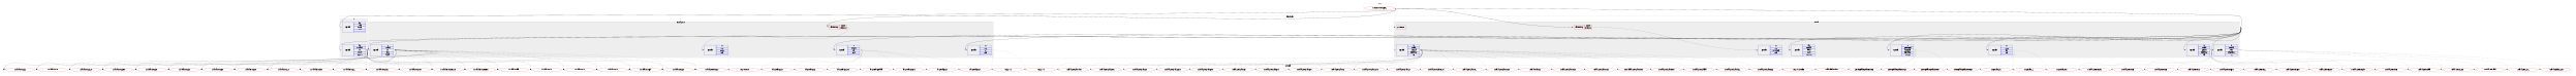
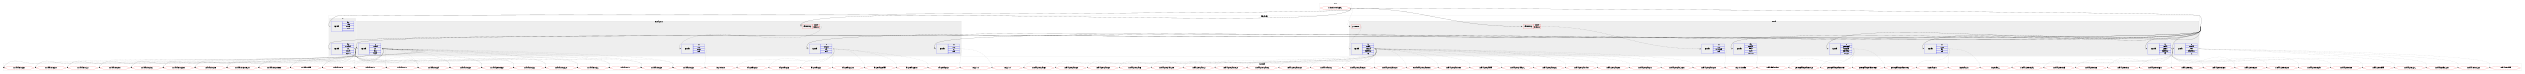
  digraph {
    compound=true
    concentrate=true
    fontname=Helvetica
    fontsize=10
    newrank=true
    rankdir=TB
    ranksep=1.5
    node [color=red fontname=Helvetica fontsize=10]
    edge [arrowhead=vee headport=w style=dotted tailport=e weight=100]
    n1 [label="sys-fs/zfs-kmod-0.6.5.3-r4" width=4]
    n2 [color=blue label=<<TABLE BORDER="0" CELLBORDER="1" CELLSPACING="0" CELLPADDING="4" WIDTH="220"><TR><TD ROWSPAN="6" CELLPADDING="30">pack_dep</TD></TR><TR><TD WIDTH="110">no</TD></TR><TR><TD>sys-devel</TD></TR><TR><TD>automake</TD></TR><TR><TD>greaterequal</TD></TR><TR><TD>1.15</TD></TR></TABLE>> shape=none]
    n3 [label=<<TABLE BORDER="0" CELLBORDER="1" CELLSPACING="0" CELLPADDING="4"><TR><TD CELLPADDING="10">any_of_group</TD></TR></TABLE>> shape=none]
    n4 [color=blue label=<<TABLE BORDER="0" CELLBORDER="1" CELLSPACING="0" CELLPADDING="4" WIDTH="220"><TR><TD ROWSPAN="6" CELLPADDING="30">pack_dep</TD></TR><TR><TD WIDTH="110">no</TD></TR><TR><TD>virtual</TD></TR><TR><TD>linux-sources</TD></TR><TR><TD>none</TD></TR><TR><TD></TD></TR></TABLE>> shape=none]
    n5 [label=<<TABLE BORDER="0" CELLBORDER="1" CELLSPACING="0" CELLPADDING="4"><TR><TD ROWSPAN="3" CELLPADDING="10">use_conditional</TD></TR><TR><TD>positive</TD></TR><TR><TD>kernel_linux</TD></TR></TABLE>> shape=none]
    n6 [color=blue label=<<TABLE BORDER="0" CELLBORDER="1" CELLSPACING="0" CELLPADDING="4" WIDTH="220"><TR><TD ROWSPAN="6" CELLPADDING="30">pack_dep</TD></TR><TR><TD WIDTH="110">no</TD></TR><TR><TD>app-portage</TD></TR><TR><TD>elt-patches</TD></TR><TR><TD>greaterequal</TD></TR><TR><TD>20170422</TD></TR></TABLE>> shape=none]
    n7 [color=blue label=<<TABLE BORDER="0" CELLBORDER="1" CELLSPACING="0" CELLPADDING="4" WIDTH="220"><TR><TD ROWSPAN="6" CELLPADDING="30">pack_dep</TD></TR><TR><TD WIDTH="110">no</TD></TR><TR><TD>sys-apps</TD></TR><TR><TD>sed</TD></TR><TR><TD>none</TD></TR><TR><TD></TD></TR></TABLE>> shape=none]
    n8 [color=blue label=<<TABLE BORDER="0" CELLBORDER="1" CELLSPACING="0" CELLPADDING="4" WIDTH="220"><TR><TD ROWSPAN="6" CELLPADDING="30">pack_dep</TD></TR><TR><TD WIDTH="110">no</TD></TR><TR><TD>sys-devel</TD></TR><TR><TD>autoconf</TD></TR><TR><TD>greaterequal</TD></TR><TR><TD>2.69</TD></TR></TABLE>> shape=none]
    n9 [color=blue label=<<TABLE BORDER="0" CELLBORDER="1" CELLSPACING="0" CELLPADDING="4" WIDTH="220"><TR><TD ROWSPAN="6" CELLPADDING="30">pack_dep</TD></TR><TR><TD WIDTH="110">no</TD></TR><TR><TD>sys-devel</TD></TR><TR><TD>libtool</TD></TR><TR><TD>greaterequal</TD></TR><TR><TD>2.4</TD></TR></TABLE>> shape=none]
    n10 [color=blue label=<<TABLE BORDER="0" CELLBORDER="1" CELLSPACING="0" CELLPADDING="4" WIDTH="220"><TR><TD ROWSPAN="6" CELLPADDING="30">pack_dep</TD></TR><TR><TD WIDTH="110">weak</TD></TR><TR><TD>sys-devel</TD></TR><TR><TD>gettext</TD></TR><TR><TD>smaller</TD></TR><TR><TD>0.18.1.1-r3</TD></TR></TABLE>> shape=none]
    n11 [color=blue label=<<TABLE BORDER="0" CELLBORDER="1" CELLSPACING="0" CELLPADDING="4" WIDTH="220"><TR><TD ROWSPAN="6" CELLPADDING="30">pack_dep</TD></TR><TR><TD WIDTH="110">no</TD></TR><TR><TD>dev-lang</TD></TR><TR><TD>perl</TD></TR><TR><TD>none</TD></TR><TR><TD></TD></TR></TABLE>> shape=none]
    n12 [color=blue label=<<TABLE BORDER="0" CELLBORDER="1" CELLSPACING="0" CELLPADDING="4" WIDTH="220"><TR><TD ROWSPAN="6" CELLPADDING="30">pack_dep</TD></TR><TR><TD WIDTH="110">no</TD></TR><TR><TD>virtual</TD></TR><TR><TD>modutils</TD></TR><TR><TD>none</TD></TR><TR><TD></TD></TR></TABLE>> shape=none]
    n13 [label=<<TABLE BORDER="0" CELLBORDER="1" CELLSPACING="0" CELLPADDING="4"><TR><TD ROWSPAN="3" CELLPADDING="10">use_conditional</TD></TR><TR><TD>positive</TD></TR><TR><TD>kernel_linux</TD></TR></TABLE>> shape=none]
    n14 [color=blue label=<<TABLE BORDER="0" CELLBORDER="1" CELLSPACING="0" CELLPADDING="4" WIDTH="220"><TR><TD ROWSPAN="6" CELLPADDING="30">pack_dep</TD></TR><TR><TD WIDTH="110">no</TD></TR><TR><TD>sys-kernel</TD></TR><TR><TD>spl</TD></TR><TR><TD>equal</TD></TR><TR><TD>0.6.5.3*</TD></TR></TABLE>> shape=none]
    n15 [color=blue label=<<TABLE BORDER="0" CELLBORDER="1" CELLSPACING="0" CELLPADDING="4" WIDTH="220"><TR><TD ROWSPAN="6" CELLPADDING="30">pack_dep</TD></TR><TR><TD WIDTH="110">no</TD></TR><TR><TD>virtual</TD></TR><TR><TD>awk</TD></TR><TR><TD>none</TD></TR><TR><TD></TD></TR></TABLE>> shape=none]
    n16 [color=blue label=<<TABLE BORDER="0" CELLBORDER="1" CELLSPACING="0" CELLPADDING="4" WIDTH="220"><TR><TD ROWSPAN="6" CELLPADDING="30">pack_dep</TD></TR><TR><TD WIDTH="110">weak</TD></TR><TR><TD>sys-fs</TD></TR><TR><TD>zfs-fuse</TD></TR><TR><TD>none</TD></TR><TR><TD></TD></TR></TABLE>> shape=none]
    n17 [color=blue label=<<TABLE BORDER="0" CELLBORDER="1" CELLSPACING="0" CELLPADDING="4" WIDTH="220"><TR><TD ROWSPAN="6" CELLPADDING="30">pack_dep</TD></TR><TR><TD WIDTH="110">weak</TD></TR><TR><TD>sys-kernel</TD></TR><TR><TD>spl</TD></TR><TR><TD>smaller</TD></TR><TR><TD>0.6.5.3-r1</TD></TR></TABLE>> shape=none]
    n18 [label="sys-devel/automake-1.10.3-r1" width=4]
    n19 [label="positive-devel/automake-1.10.3-r2" width=4]
    n20 [label="sys-devel/automake-1.11.6-r1" width=4]
    n21 [label="sys-devel/automake-1.11.6-r2" width=4]
    n22 [label="sys-devel/none-1.12.6" width=4]
    n23 [label="sys-devel/automake-1.12.6-r1" width=4]
    n24 [label="sys-devel/automake-1.13.4" width=4]
    n25 [label="sys-devel/automake-1.13.4-r1" width=4]
    n26 [label="sys-devel/automake-1.14.1" width=4]
    n27 [label="sys-devel/automake-1.14.1-r8" width=4]
    n28 [label="sys-devel/automake-1.15" width=4]
    n29 [label="sys-devel/automake-1.15-r1" width=4]
    n30 [label="sys-devel/automake-1.15-r2" width=4]
    n31 [label="sys-devel/automake-1.15.1" width=4]
    n32 [label="sys-devel/automake-1.15.1-r1" width=4]
    n33 [label="sys-devel/automake-1.4_p6-r2" width=4]
    n34 [label="sys-devel/automake-1.5-r2" width=4]
    n35 [label="sys-devel/automake-1.6.3-r2" width=4]
    n36 [label="sys-devel/automake-1.7.9-r3" width=4]
    n37 [label="sys-devel/automake-1.8.5-r5" width=4]
    n38 [label="sys-devel/automake-1.9.6-r4" width=4]
    n39 [label="sys-devel/automake-9999" width=4]
    n40 [label="virtual/linux-sources-3" width=4]
    n41 [label="app-portage/elt-patches-20170317" width=4]
    n42 [label="app-portage/elt-patches-20170422" width=4]
    n43 [label="app-portage/elt-patches-20170815" width=4]
    n44 [label="app-portage/elt-patches-20170826.1" width=4]
    n45 [label="sys-apps/sed-4.2.2" width=4]
    n46 [label="sys-apps/sed-4.3-r1" width=4]
    n47 [label="sys-apps/sed-4.4" width=4]
    n48 [label="sys-devel/autoconf-2.13" width=4]
    n49 [label="sys-devel/autoconf-2.59-r7" width=4]
+   n50 [label="sys-devel/autoconf-2.61-r2" width=4]
    n51 [label="sys-devel/autoconf-2.62-r1" width=4]
    n52 [label="sys-devel/autoconf-2.63-r1" width=4]
    n53 [label="sys-devel/autoconf-2.64" width=4]
    n54 [label="sys-devel/autoconf-2.65-r1" width=4]
    n55 [label="sys-devel/autoconf-2.67" width=4]
    n56 [label="sys-devel/autoconf-2.68" width=4]
    n57 [label="sys-devel/autoconf-2.69" width=4]
    n58 [label="sys-devel/autoconf-2.69-r4" width=4]
    n59 [label="sys-devel/autoconf-9999" width=4]
    n60 [label="sys-devel/libtool-2.4.6-r2" width=4]
    n61 [label="sys-devel/patches-2.4.6-r3" width=4]
    n62 [label="sys-devel/lang-2.4.6-r4" width=4]
    n63 [label="sys-devel/libtool-9999" width=4]
    n64 [label="sys-devel/gettext-0.19.8.1" width=4]
    n65 [label="dev-lang/perl-5.24.1-r2" width=4]
    n66 [label="dev-lang/perl-5.24.2" width=4]
    n67 [label="dev-lang/perl-5.24.3" width=4]
    n68 [label="dev-lang/perl-5.26.0" width=4]
    n69 [label="dev-lang/perl-5.26.1" width=4]
    n70 [label="dev-lang/perl-5.26.1-r1" width=4]
    n71 [label="dev-lang/perl-5.28.9999" width=4]
    n72 [label="virtual/modutils-0" width=4]
    n73 [label="sys-kernel/spl-0.6.0_rc13-r2" width=4]
    n74 [label="sys-kernel/spl-0.6.0_rc14-r3" width=4]
    n75 [label="sys-kernel/spl-0.6.1-r3" width=4]
    n76 [label="sys-kernel/spl-0.6.2-r5" width=4]
    n77 [label="sys-kernel/spl-0.6.3-r1" width=4]
    n78 [label="sys-kernel/spl-0.6.4.2" width=4]
    n79 [label="sys-kernel/spl-0.6.5.10" width=4]
    n80 [label="sys-kernel/spl-0.6.5.11" width=4]
    n81 [label="sys-kernel/spl-0.6.5.2" width=4]
    n82 [label="sys-kernel/spl-0.6.5.3" width=4]
    n83 [label="sys-kernel/spl-0.6.5.3-r1" width=4]
    n84 [label="sys-kernel/spl-0.6.5.4" width=4]
    n85 [label="sys-kernel/spl-0.6.5.4-r1" width=4]
    n86 [label="sys-kernel/spl-0.6.5.6" width=4]
    n87 [label="sys-kernel/autoconf-0.6.5.7" width=4]
    n88 [label="sys-kernel/spl-0.6.5.8" width=4]
    n89 [label="sys-kernel/spl-0.6.5.9" width=4]
    n90 [label="sys-kernel/spl-0.7.0" width=4]
    n91 [label="sys-kernel/spl-0.7.1" width=4]
    n92 [label="sys-kernel/spl-0.7.2" width=4]
    n93 [label="sys-kernel/spl-0.7.3" width=4]
    n94 [label="sys-kernel/spl-9999" width=4]
    n95 [label="virtual/awk-0" width=4]
    n96 [label="virtual/awk-1" width=4]
    subgraph cluster_1 {
      color=gray
      label=<<i>ebuild</i>>
      rank=same
      n1
    }
    subgraph cluster_2 {
      color=gray
      label=<<i>dependencies</i>>
      subgraph cluster_3 {
        color=gray
        fillcolor="#eeeeee"
        label=<<i>compile</i>>
        style=filled
        subgraph sub_4 {
          color=gray
          fillcolor="#eeeeee"
          label=<<i>compile</i>>
          style=filled
          n3
          subgraph sub_5 {
            color=gray
            fillcolor="#eeeeee"
            label=<<i>compile</i>>
            style=filled
            n2
          }
        }
        subgraph sub_6 {
          color=gray
          fillcolor="#eeeeee"
          label=<<i>compile</i>>
          style=filled
          n5
          subgraph sub_7 {
            color=gray
            fillcolor="#eeeeee"
            label=<<i>compile</i>>
            style=filled
            n4
          }
        }
        subgraph sub_8 {
          color=gray
          fillcolor="#eeeeee"
          label=<<i>compile</i>>
          style=filled
          n6
        }
        subgraph sub_9 {
          color=gray
          fillcolor="#eeeeee"
          label=<<i>compile</i>>
          style=filled
          n7
        }
        subgraph sub_10 {
          color=gray
          fillcolor="#eeeeee"
          label=<<i>compile</i>>
          style=filled
          n8
        }
        subgraph sub_11 {
          color=gray
          fillcolor="#eeeeee"
          label=<<i>compile</i>>
          style=filled
          n9
        }
        subgraph sub_12 {
          color=gray
          fillcolor="#eeeeee"
          label=<<i>compile</i>>
          style=filled
          n10
        }
      }
      subgraph cluster_13 {
        color=gray
        fillcolor="#eeeeee"
        label=<<i>compile and run</i>>
        style=filled
        subgraph sub_14 {
          color=gray
          fillcolor="#eeeeee"
          label=<<i>compile and run</i>>
          style=filled
          n11
        }
        subgraph sub_15 {
          color=gray
          fillcolor="#eeeeee"
          label=<<i>compile and run</i>>
          style=filled
          n13
          subgraph sub_16 {
            color=gray
            fillcolor="#eeeeee"
            label=<<i>compile and run</i>>
            style=filled
            n12
          }
        }
        subgraph sub_17 {
          color=gray
          fillcolor="#eeeeee"
          label=<<i>compile and run</i>>
          style=filled
          n14
        }
        subgraph sub_18 {
          color=gray
          fillcolor="#eeeeee"
          label=<<i>compile and run</i>>
          style=filled
          n15
        }
      }
      subgraph cluster_19 {
        color=gray
        fillcolor="#eeeeee"
        label=<<i>run</i>>
        style=filled
        subgraph sub_20 {
          color=gray
          fillcolor="#eeeeee"
          label=<<i>run</i>>
          style=filled
          n16
        }
        subgraph sub_21 {
          color=gray
          fillcolor="#eeeeee"
          label=<<i>run</i>>
          style=filled
          n17
        }
      }
    }
    subgraph cluster_22 {
      color=gray
      label=<<i>candidates</i>>
      rank=same
      subgraph sub_23 {
        color=black
        label=<<i>candidates</i>>
        nodesep=1
        rank=same
        n18
        n19
        n20
        n21
        n22
        n23
        n24
        n25
        n26
        n27
        n28
        n29
        n30
        n31
        n32
        n33
        n34
        n35
        n36
        n37
        n38
        n39
      }
      subgraph sub_24 {
        color=black
        label=<<i>candidates</i>>
        nodesep=1
        rank=same
        n40
      }
      subgraph sub_25 {
        color=black
        label=<<i>candidates</i>>
        nodesep=1
        rank=same
        n41
        n42
        n43
        n44
      }
      subgraph sub_26 {
        color=black
        label=<<i>candidates</i>>
        nodesep=1
        rank=same
        n45
        n46
        n47
      }
      subgraph sub_27 {
        color=black
        label=<<i>candidates</i>>
        nodesep=1
        rank=same
        n48
        n49
+       n50
        n51
        n52
        n53
        n54
        n55
        n56
        n57
        n58
        n59
      }
      subgraph sub_28 {
        color=black
        label=<<i>candidates</i>>
        nodesep=1
        rank=same
        n60
        n61
        n62
        n63
      }
      subgraph sub_29 {
        color=black
        label=<<i>candidates</i>>
        nodesep=1
        rank=same
        n64
      }
      subgraph sub_30 {
        color=black
        label=<<i>candidates</i>>
        nodesep=1
        rank=same
        n65
        n66
        n67
        n68
        n69
        n70
        n71
      }
      subgraph sub_31 {
        color=black
        label=<<i>candidates</i>>
        nodesep=1
        rank=same
        n72
      }
      subgraph sub_32 {
        color=black
        label=<<i>candidates</i>>
        nodesep=1
        rank=same
        n73
        n74
        n75
        n76
        n77
        n78
        n79
        n80
        n81
        n82
        n83
        n84
        n85
        n86
        n87
        n88
        n89
        n90
        n91
        n92
        n93
        n94
      }
      subgraph sub_33 {
        color=black
        label=<<i>candidates</i>>
        nodesep=1
        rank=same
        n95
        n96
      }
      subgraph sub_34 {
        color=black
        label=<<i>candidates</i>>
        nodesep=1
        rank=same
      }
      subgraph sub_35 {
        color=black
        label=<<i>candidates</i>>
        nodesep=1
        rank=same
        n73
        n74
        n75
        n76
        n77
        n78
        n79
        n80
        n81
        n82
        n83
        n84
        n85
        n86
        n87
        n88
        n89
        n90
        n91
        n92
        n93
        n94
      }
    }
    n1 -> n3 [weight=20]
    n1 -> n5 [style=solid weight=20]
    n1 -> n6 [style=solid weight=20]
    n1 -> n7 [style=solid weight=20]
    n1 -> n8 [style=solid weight=20]
    n1 -> n9 [style=solid weight=20]
    n1 -> n10 [style=solid weight=20]
    n1 -> n11 [arrowhead=odotvee style=solid weight=20]
    n1 -> n13 [arrowhead=odotvee style=solid weight=20]
    n1 -> n14 [arrowhead=odotvee style=solid weight=20]
    n1 -> n15 [arrowhead=odotvee style=solid weight=20]
    n1 -> n16 [arrowhead=odot style=solid weight=20]
    n1 -> n17 [arrowhead=odot style=solid weight=20]
    n2 -> n18
    n2 -> n19
    n2 -> n20
    n2 -> n21
    n2 -> n22
    n2 -> n23
    n2 -> n24
    n2 -> n25
    n2 -> n26
    n2 -> n27
    n2 -> n28
    n2 -> n29
    n2 -> n30
    n2 -> n31
    n2 -> n32
    n2 -> n33
    n2 -> n34
    n2 -> n35
    n2 -> n36
    n2 -> n37
    n2 -> n38
    n2 -> n39
    n3 -> n2 [arrowhead=oinv weight=20]
    n4 -> n40
    n5 -> n4 [style=dashed weight=20]
    n6 -> n41
    n6 -> n42
    n6 -> n43
    n6 -> n44
    n7 -> n45
    n7 -> n46
    n7 -> n47
    n8 -> n48
    n8 -> n49
+   n8 -> n50
    n8 -> n51
    n8 -> n52
    n8 -> n53
    n8 -> n54
    n8 -> n55
    n8 -> n56
    n8 -> n57
    n8 -> n58
    n8 -> n59
    n9 -> n60
    n9 -> n61
    n9 -> n62
    n9 -> n63
    n10 -> n64
    n11 -> n65
    n11 -> n66
    n11 -> n67
    n11 -> n68
    n11 -> n69
    n11 -> n70
    n11 -> n71
    n12 -> n72
    n13 -> n12 [style=dashed weight=20]
    n14 -> n73
    n14 -> n74
    n14 -> n75
    n14 -> n76
    n14 -> n77
    n14 -> n78
    n14 -> n79
    n14 -> n80
    n14 -> n81
    n14 -> n82
    n14 -> n83
    n14 -> n84
    n14 -> n85
    n14 -> n86
    n14 -> n87
    n14 -> n88
    n14 -> n89
    n14 -> n90
    n14 -> n91
    n14 -> n92
    n14 -> n93
    n14 -> n94
    n15 -> n95
    n15 -> n96
    n17 -> n73
    n17 -> n74
    n17 -> n75
    n17 -> n76
    n17 -> n77
    n17 -> n78
    n17 -> n79
    n17 -> n80
    n17 -> n81
    n17 -> n82
    n17 -> n83
    n17 -> n84
    n17 -> n85
    n17 -> n86
    n17 -> n87
    n17 -> n88
    n17 -> n89
    n17 -> n90
    n17 -> n91
    n17 -> n92
    n17 -> n93
    n17 -> n94
  }
